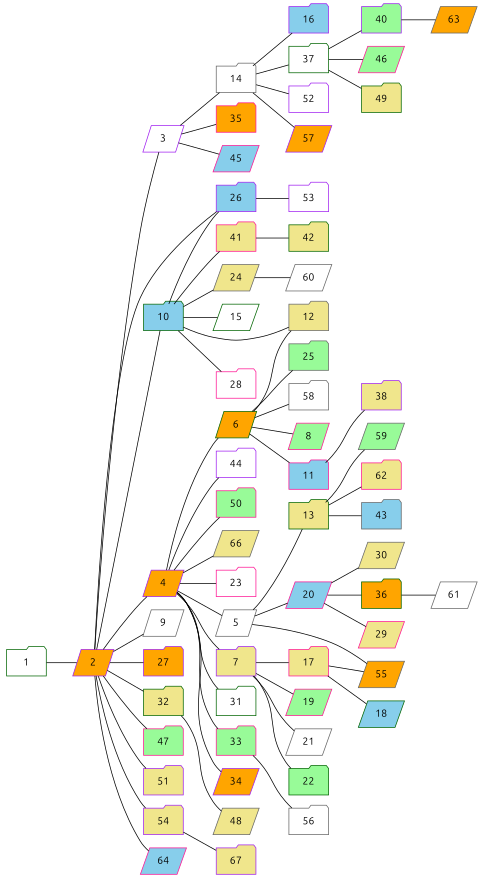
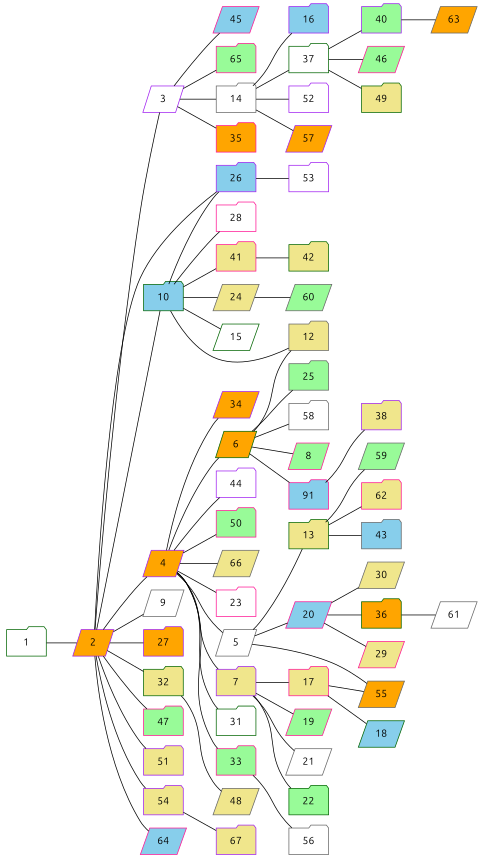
  graph {
    fontname=Ubuntu
    rankdir=LR
    node [color=gray40 fillcolor=khaki fontname=Ubuntu shape=folder style=filled]
    edge [fontname=Ubuntu]
    1 [color=darkgreen fillcolor=white]
    2 [color=purple fillcolor=orange shape=parallelogram]
    3 [color=purple fillcolor=white shape=parallelogram]
    4 [color=purple fillcolor=orange shape=parallelogram]
    9 [fillcolor=white shape=parallelogram]
    10 [color=darkgreen fillcolor=skyblue]
    26 [color=purple fillcolor=skyblue]
    27 [color=purple fillcolor=orange]
    32 [color=darkgreen]
    47 [color=deeppink fillcolor=palegreen]
    51 [color=purple]
    54 [color=purple]
    64 [color=deeppink fillcolor=skyblue shape=parallelogram]
    14 [fillcolor=white]
    35 [color=deeppink fillcolor=orange]
    45 [color=deeppink fillcolor=skyblue shape=parallelogram]
+   65 [color=deeppink fillcolor=palegreen]
    5 [fillcolor=white shape=parallelogram]
    6 [color=darkgreen fillcolor=orange shape=parallelogram]
    7 [color=purple]
    23 [color=deeppink fillcolor=white]
    31 [color=darkgreen fillcolor=white]
    33 [color=deeppink fillcolor=palegreen]
    34 [color=purple fillcolor=orange shape=parallelogram]
    44 [color=purple fillcolor=white]
    50 [color=deeppink fillcolor=palegreen]
    66 [shape=parallelogram]
    12
    15 [color=darkgreen fillcolor=white shape=parallelogram]
    24 [shape=parallelogram]
    28 [color=deeppink fillcolor=white]
    41 [color=deeppink]
    53 [color=purple fillcolor=white]
    48 [shape=parallelogram]
    67 [color=purple]
    16 [color=purple fillcolor=skyblue]
    37 [color=darkgreen fillcolor=white]
    52 [color=purple fillcolor=white]
    57 [color=purple fillcolor=orange shape=parallelogram]
    13 [color=darkgreen]
    20 [color=deeppink fillcolor=skyblue shape=parallelogram]
    55 [fillcolor=orange shape=parallelogram]
    8 [color=deeppink fillcolor=palegreen shape=parallelogram]
-   11 [color=deeppink fillcolor=skyblue]
+   11 [color=deeppink fillcolor=skyblue label=91]
    25 [fillcolor=palegreen]
    58 [fillcolor=white]
    17 [color=deeppink]
    19 [color=deeppink fillcolor=palegreen shape=parallelogram]
    21 [fillcolor=white shape=parallelogram]
    22 [color=darkgreen fillcolor=palegreen]
    56 [fillcolor=white]
    43 [fillcolor=skyblue]
    59 [fillcolor=palegreen shape=parallelogram]
    62 [color=deeppink]
    29 [color=deeppink shape=parallelogram]
    30 [shape=parallelogram]
    36 [color=darkgreen fillcolor=orange]
    38 [color=purple]
    18 [color=darkgreen fillcolor=skyblue shape=parallelogram]
-   60 [fillcolor=white shape=parallelogram]
+   60 [fillcolor=palegreen shape=parallelogram]
    42 [color=darkgreen]
    40 [color=purple fillcolor=palegreen]
    46 [color=deeppink fillcolor=palegreen shape=parallelogram]
    49 [color=darkgreen]
    61 [fillcolor=white shape=parallelogram]
    63 [fillcolor=orange shape=parallelogram]
    1 -- 2
    2 -- 3
    2 -- 4
    2 -- 9
    2 -- 10
    2 -- 26
    2 -- 27
    2 -- 32
    2 -- 47
    2 -- 51
    2 -- 54
    2 -- 64
    3 -- 14
    3 -- 35
    3 -- 45
+   3 -- 65
    4 -- 5
    4 -- 6
    4 -- 7
    4 -- 23
    4 -- 31
    4 -- 33
    4 -- 34
    4 -- 44
    4 -- 50
    4 -- 66
    10 -- 26
    10 -- 12
    10 -- 15
    10 -- 24
    10 -- 28
    10 -- 41
    26 -- 53
    32 -- 48
    54 -- 67
    14 -- 16
    14 -- 37
    14 -- 52
    14 -- 57
    5 -- 13
    5 -- 20
    5 -- 55
    6 -- 12
    6 -- 8
    6 -- 11
    6 -- 25
    6 -- 58
    7 -- 17
    7 -- 19
    7 -- 21
    7 -- 22
    33 -- 56
    24 -- 60
    41 -- 42
    37 -- 40
    37 -- 46
    37 -- 49
    13 -- 43
    13 -- 59
    13 -- 62
    20 -- 29
    20 -- 30
    20 -- 36
    11 -- 38
    17 -- 55
    17 -- 18
    36 -- 61
    40 -- 63
  }
